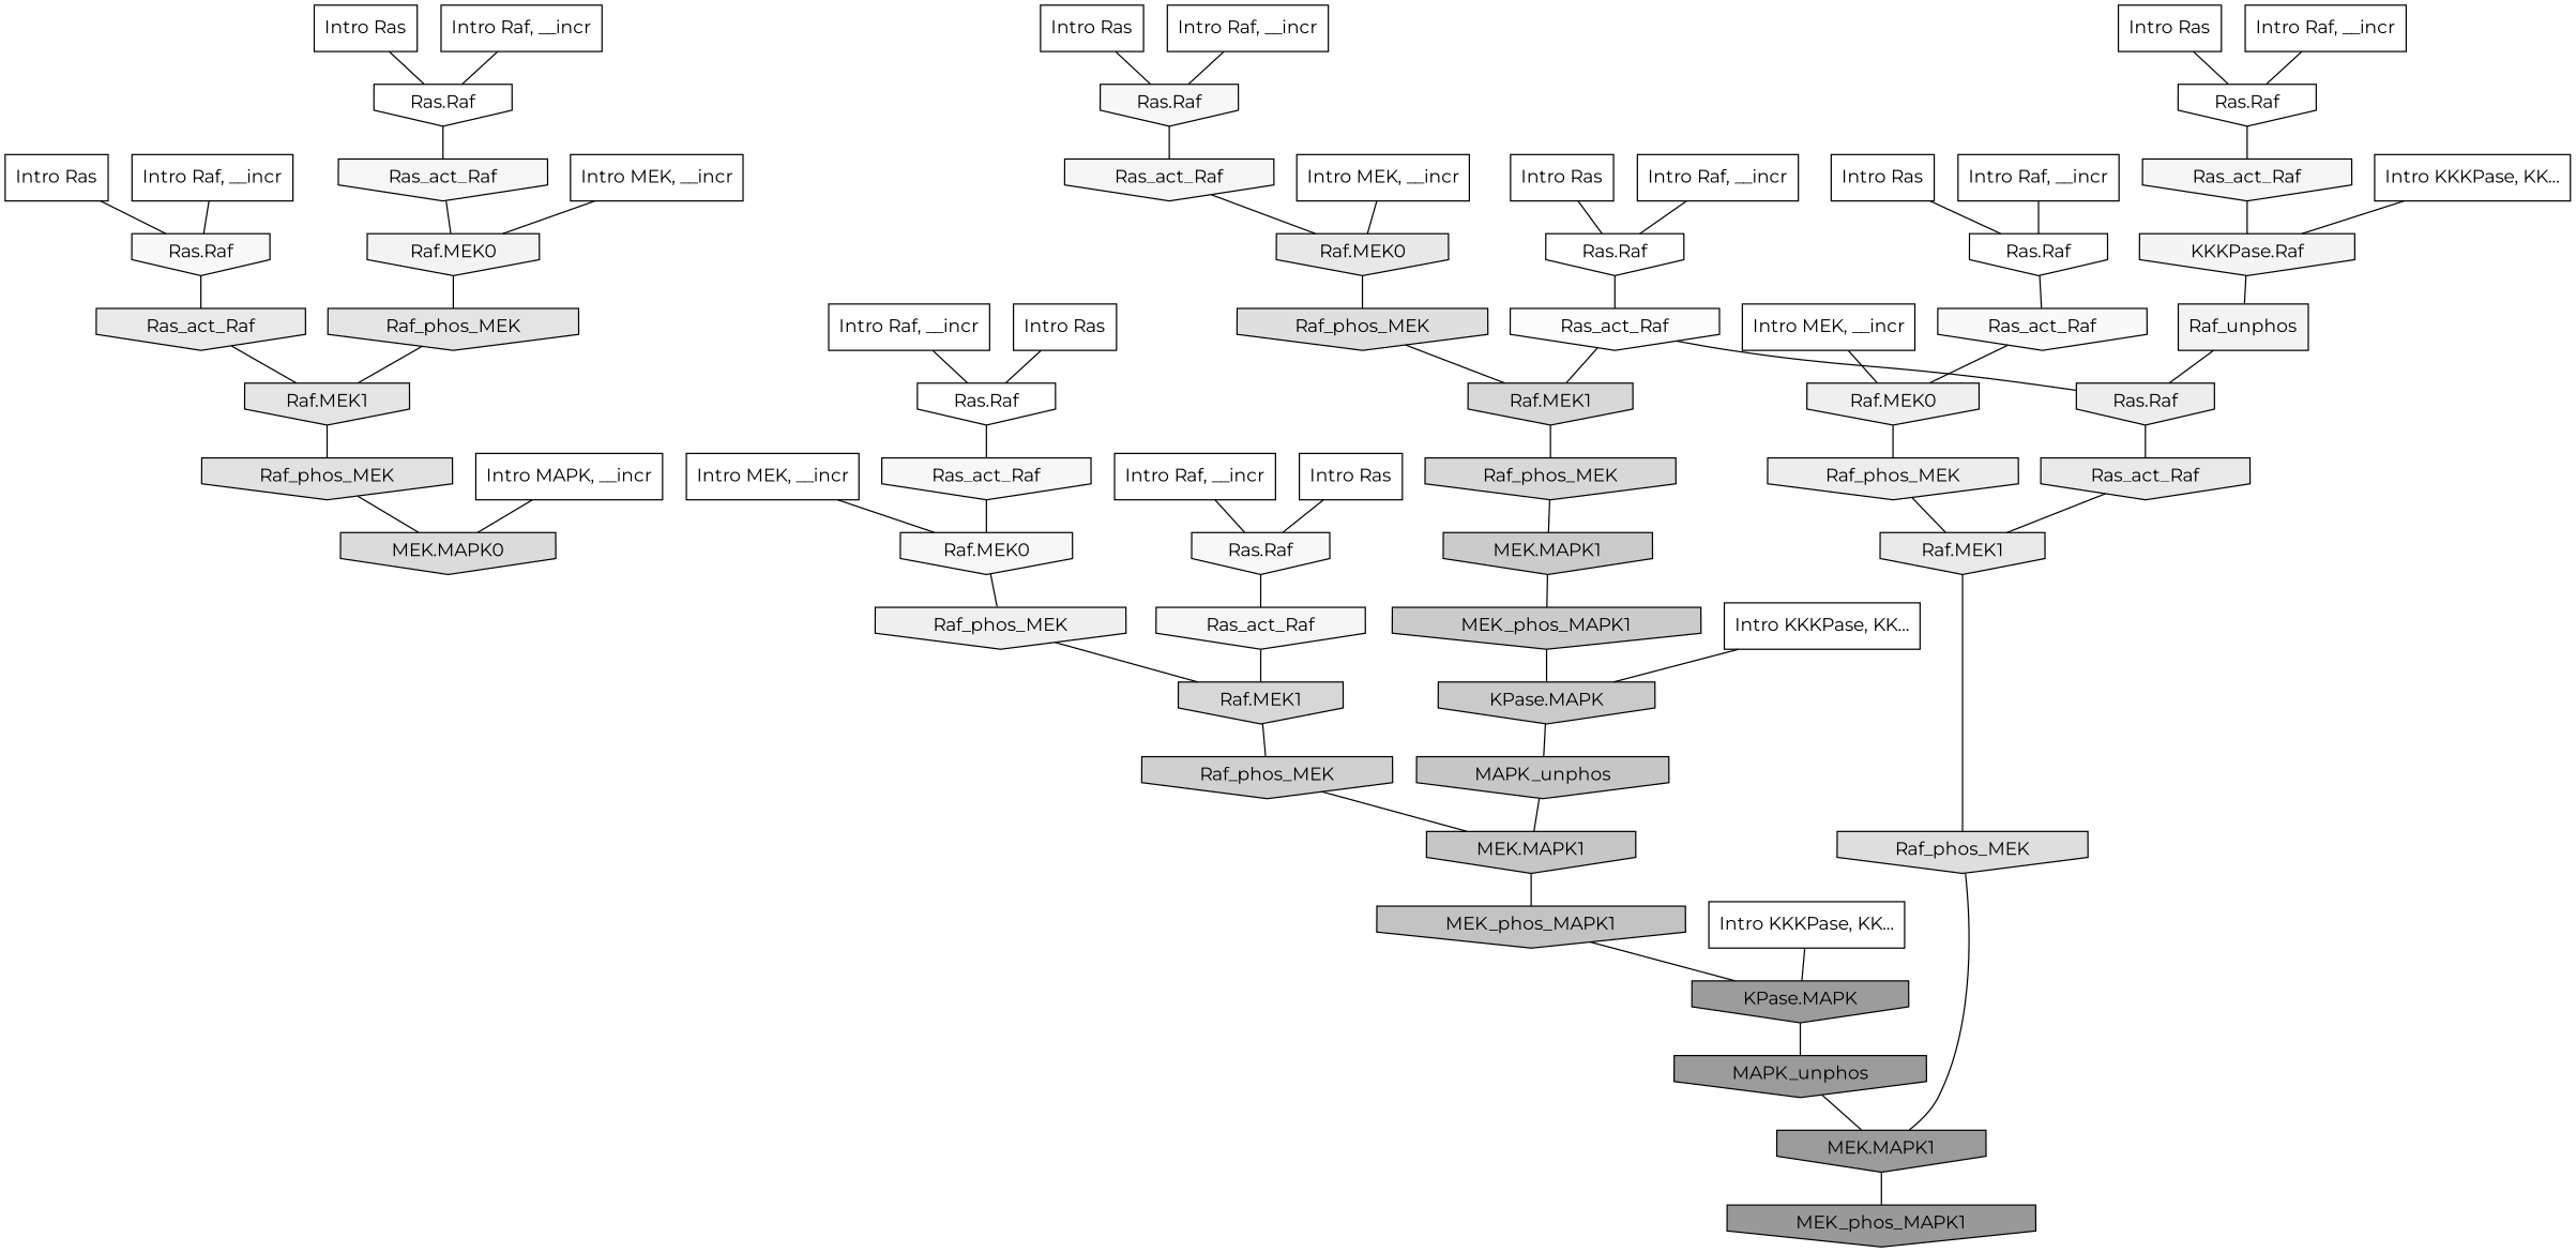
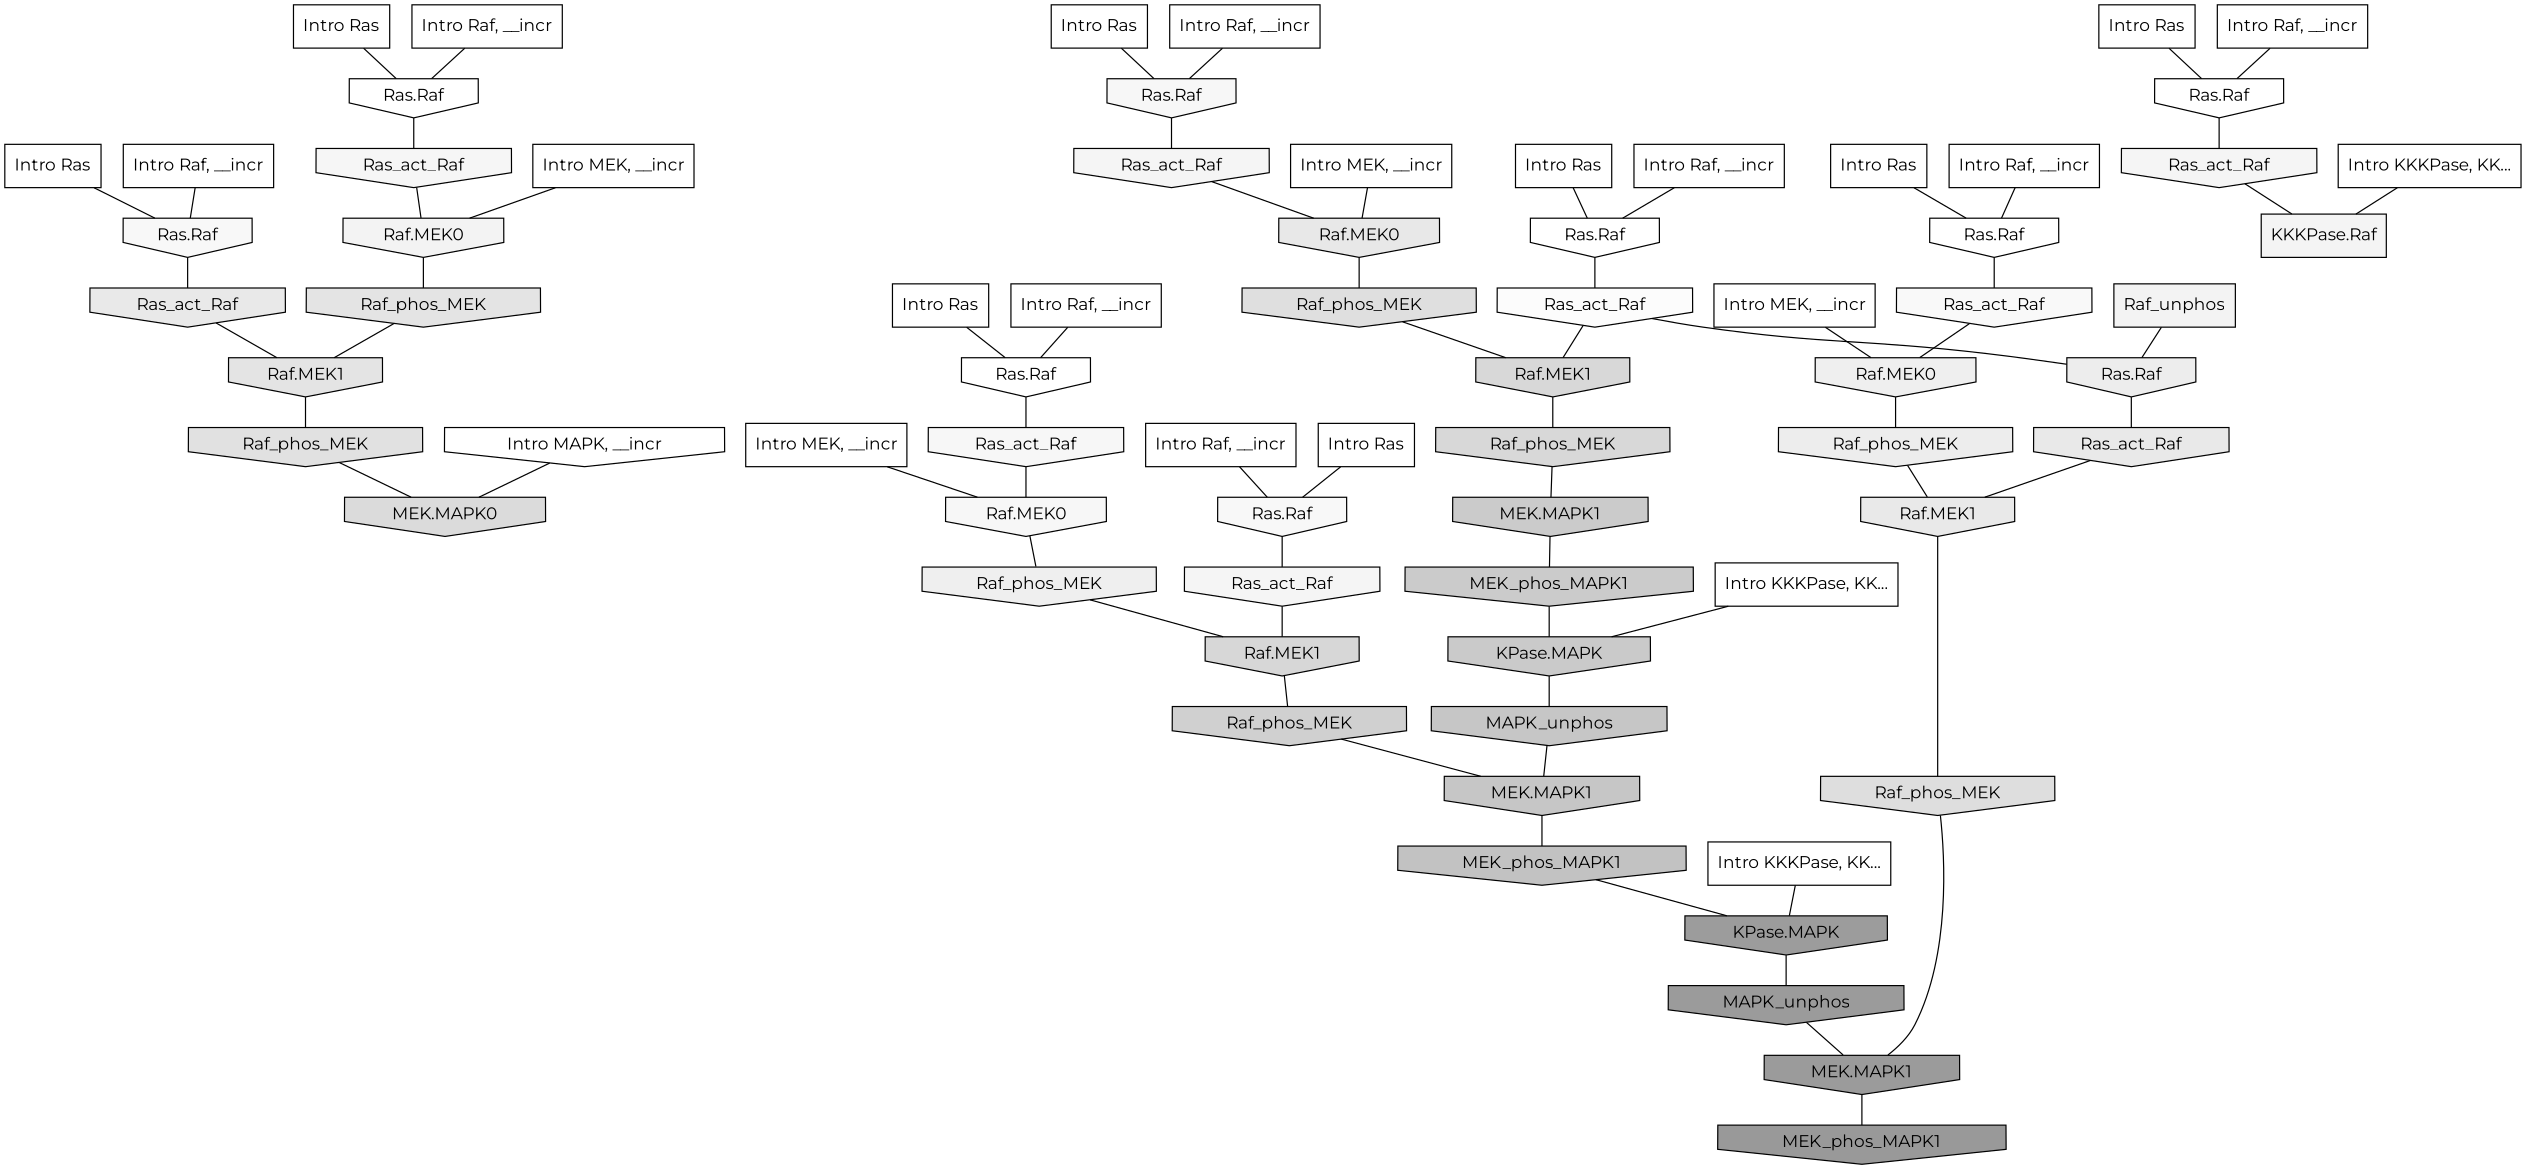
  digraph {
    fontname=Montserrat
    rankdir=TB
    ranksep=0.30
    node [fillcolor="0.000 0.000 1.000" fontname=Montserrat shape=invhouse style=filled]
    edge [color="0.000 0.000 0.000" dir=none fontname=Montserrat]
    n1 [label="Intro Ras" shape=rectangle]
    n2 [fillcolor="0.000 0.000 0.971" label="Ras.Raf"]
    n3 [fillcolor="0.000 0.000 0.914" label=Ras_act_Raf]
    n4 [label="Intro Ras" shape=rectangle]
    n5 [fillcolor="0.000 0.000 0.998" label="Ras.Raf"]
    n6 [fillcolor="0.000 0.000 0.987" label=Ras_act_Raf]
    n7 [label="Intro Ras" shape=rectangle]
    n8 [fillcolor="0.000 0.000 0.968" label="Ras.Raf"]
    n9 [fillcolor="0.000 0.000 0.960" label=Ras_act_Raf]
    n10 [label="Intro Ras" shape=rectangle]
    n11 [label="Ras.Raf"]
    n12 [fillcolor="0.000 0.000 0.962" label=Ras_act_Raf]
    n13 [label="Intro Ras" shape=rectangle]
    n14 [label="Ras.Raf"]
    n15 [fillcolor="0.000 0.000 0.976" label=Ras_act_Raf]
    n16 [label="Intro Ras" shape=rectangle]
    n17 [label="Ras.Raf"]
    n18 [fillcolor="0.000 0.000 0.965" label=Ras_act_Raf]
    n19 [label="Intro Ras" shape=rectangle]
    n20 [label="Ras.Raf"]
    n21 [fillcolor="0.000 0.000 0.958" label=Ras_act_Raf]
    n22 [label="Intro Ras" shape=rectangle]
    n23 [fillcolor="0.000 0.000 0.972" label="Ras.Raf"]
    n24 [fillcolor="0.000 0.000 0.959" label=Ras_act_Raf]
    n25 [label="Intro Raf, __incr" shape=rectangle]
    n26 [label="Intro Raf, __incr" shape=rectangle]
    n27 [label="Intro Raf, __incr" shape=rectangle]
    n28 [label="Intro Raf, __incr" shape=rectangle]
    n29 [label="Intro Raf, __incr" shape=rectangle]
    n30 [label="Intro Raf, __incr" shape=rectangle]
    n31 [label="Intro Raf, __incr" shape=rectangle]
    n32 [label="Intro Raf, __incr" shape=rectangle]
    n33 [label="Intro MEK, __incr" shape=rectangle]
    n34 [fillcolor="0.000 0.000 0.937" label="Raf.MEK0"]
    n35 [fillcolor="0.000 0.000 0.928" label=Raf_phos_MEK]
    n36 [label="Intro MEK, __incr" shape=rectangle]
    n37 [fillcolor="0.000 0.000 0.965" label="Raf.MEK0"]
    n38 [fillcolor="0.000 0.000 0.936" label=Raf_phos_MEK]
    n39 [label="Intro MEK, __incr" shape=rectangle]
    n40 [fillcolor="0.000 0.000 0.950" label="Raf.MEK0"]
    n41 [fillcolor="0.000 0.000 0.894" label=Raf_phos_MEK]
    n42 [label="Intro MEK, __incr" shape=rectangle]
    n43 [fillcolor="0.000 0.000 0.909" label="Raf.MEK0"]
    n44 [fillcolor="0.000 0.000 0.873" label=Raf_phos_MEK]
-   n45 [label="Intro MAPK, __incr" shape=rectangle]
+   n45 [label="Intro MAPK, __incr"]
    n46 [fillcolor="0.000 0.000 0.858" label="MEK.MAPK0"]
    n47 [label="Intro KKKPase, KK..." shape=rectangle]
    n48 [fillcolor="0.000 0.000 0.790" label="KPase.MAPK"]
    n49 [fillcolor="0.000 0.000 0.775" label=MAPK_unphos]
    n50 [label="Intro KKKPase, KK..." shape=rectangle]
    n51 [fillcolor="0.000 0.000 0.612" label="KPase.MAPK"]
    n52 [fillcolor="0.000 0.000 0.606" label=MAPK_unphos]
    n53 [label="Intro KKKPase, KK..." shape=rectangle]
-   n54 [fillcolor="0.000 0.000 0.954" label="KKKPase.Raf"]
+   n54 [fillcolor="0.000 0.000 0.954" label="KKKPase.Raf" shape=box]
    n55 [fillcolor="0.000 0.000 0.950" label=Raf_unphos shape=box]
    n56 [fillcolor="0.000 0.000 0.927" label="Ras.Raf"]
    n57 [fillcolor="0.000 0.000 0.847" label="Raf.MEK1"]
    n58 [fillcolor="0.000 0.000 0.912" label=Ras_act_Raf]
    n59 [fillcolor="0.000 0.000 0.844" label=Raf_phos_MEK]
    n60 [fillcolor="0.000 0.000 0.842" label="Raf.MEK1"]
    n61 [fillcolor="0.000 0.000 0.891" label="Raf.MEK1"]
    n62 [fillcolor="0.000 0.000 0.813" label=Raf_phos_MEK]
    n63 [fillcolor="0.000 0.000 0.912" label="Raf.MEK1"]
    n64 [fillcolor="0.000 0.000 0.869" label=Raf_phos_MEK]
    n65 [fillcolor="0.000 0.000 0.882" label=Raf_phos_MEK]
    n66 [fillcolor="0.000 0.000 0.606" label="MEK.MAPK1"]
    n67 [fillcolor="0.000 0.000 0.600" label=MEK_phos_MAPK1]
    n68 [fillcolor="0.000 0.000 0.796" label="MEK.MAPK1"]
    n69 [fillcolor="0.000 0.000 0.796" label=MEK_phos_MAPK1]
    n70 [fillcolor="0.000 0.000 0.775" label="MEK.MAPK1"]
    n71 [fillcolor="0.000 0.000 0.760" label=MEK_phos_MAPK1]
    n1 -> n2
    n2 -> n3
    n3 -> n61
    n4 -> n5
    n5 -> n6
    n6 -> n56
    n6 -> n57
    n7 -> n8
    n8 -> n9
    n9 -> n43
    n10 -> n11
    n11 -> n12
    n12 -> n40
    n13 -> n14
    n14 -> n15
    n15 -> n34
    n16 -> n17
    n17 -> n18
    n18 -> n37
    n19 -> n20
    n20 -> n21
    n21 -> n54
    n22 -> n23
    n23 -> n24
    n24 -> n60
    n25 -> n20
    n26 -> n5
    n27 -> n17
    n28 -> n2
    n29 -> n11
    n30 -> n14
    n31 -> n8
    n32 -> n23
    n33 -> n34
    n34 -> n35
    n35 -> n63
    n36 -> n37
    n37 -> n38
    n38 -> n60
    n39 -> n40
    n40 -> n41
    n41 -> n61
    n42 -> n43
    n43 -> n44
    n44 -> n57
    n45 -> n46
    n47 -> n48
    n48 -> n49
    n49 -> n70
    n50 -> n51
    n51 -> n52
    n52 -> n66
    n53 -> n54
-   n54 -> n55
    n55 -> n56
    n56 -> n58
    n57 -> n59
    n58 -> n63
    n59 -> n68
    n60 -> n62
    n61 -> n65
    n62 -> n70
    n63 -> n64
    n64 -> n66
    n65 -> n46
    n66 -> n67
    n68 -> n69
    n69 -> n48
    n70 -> n71
    n71 -> n51
  }
